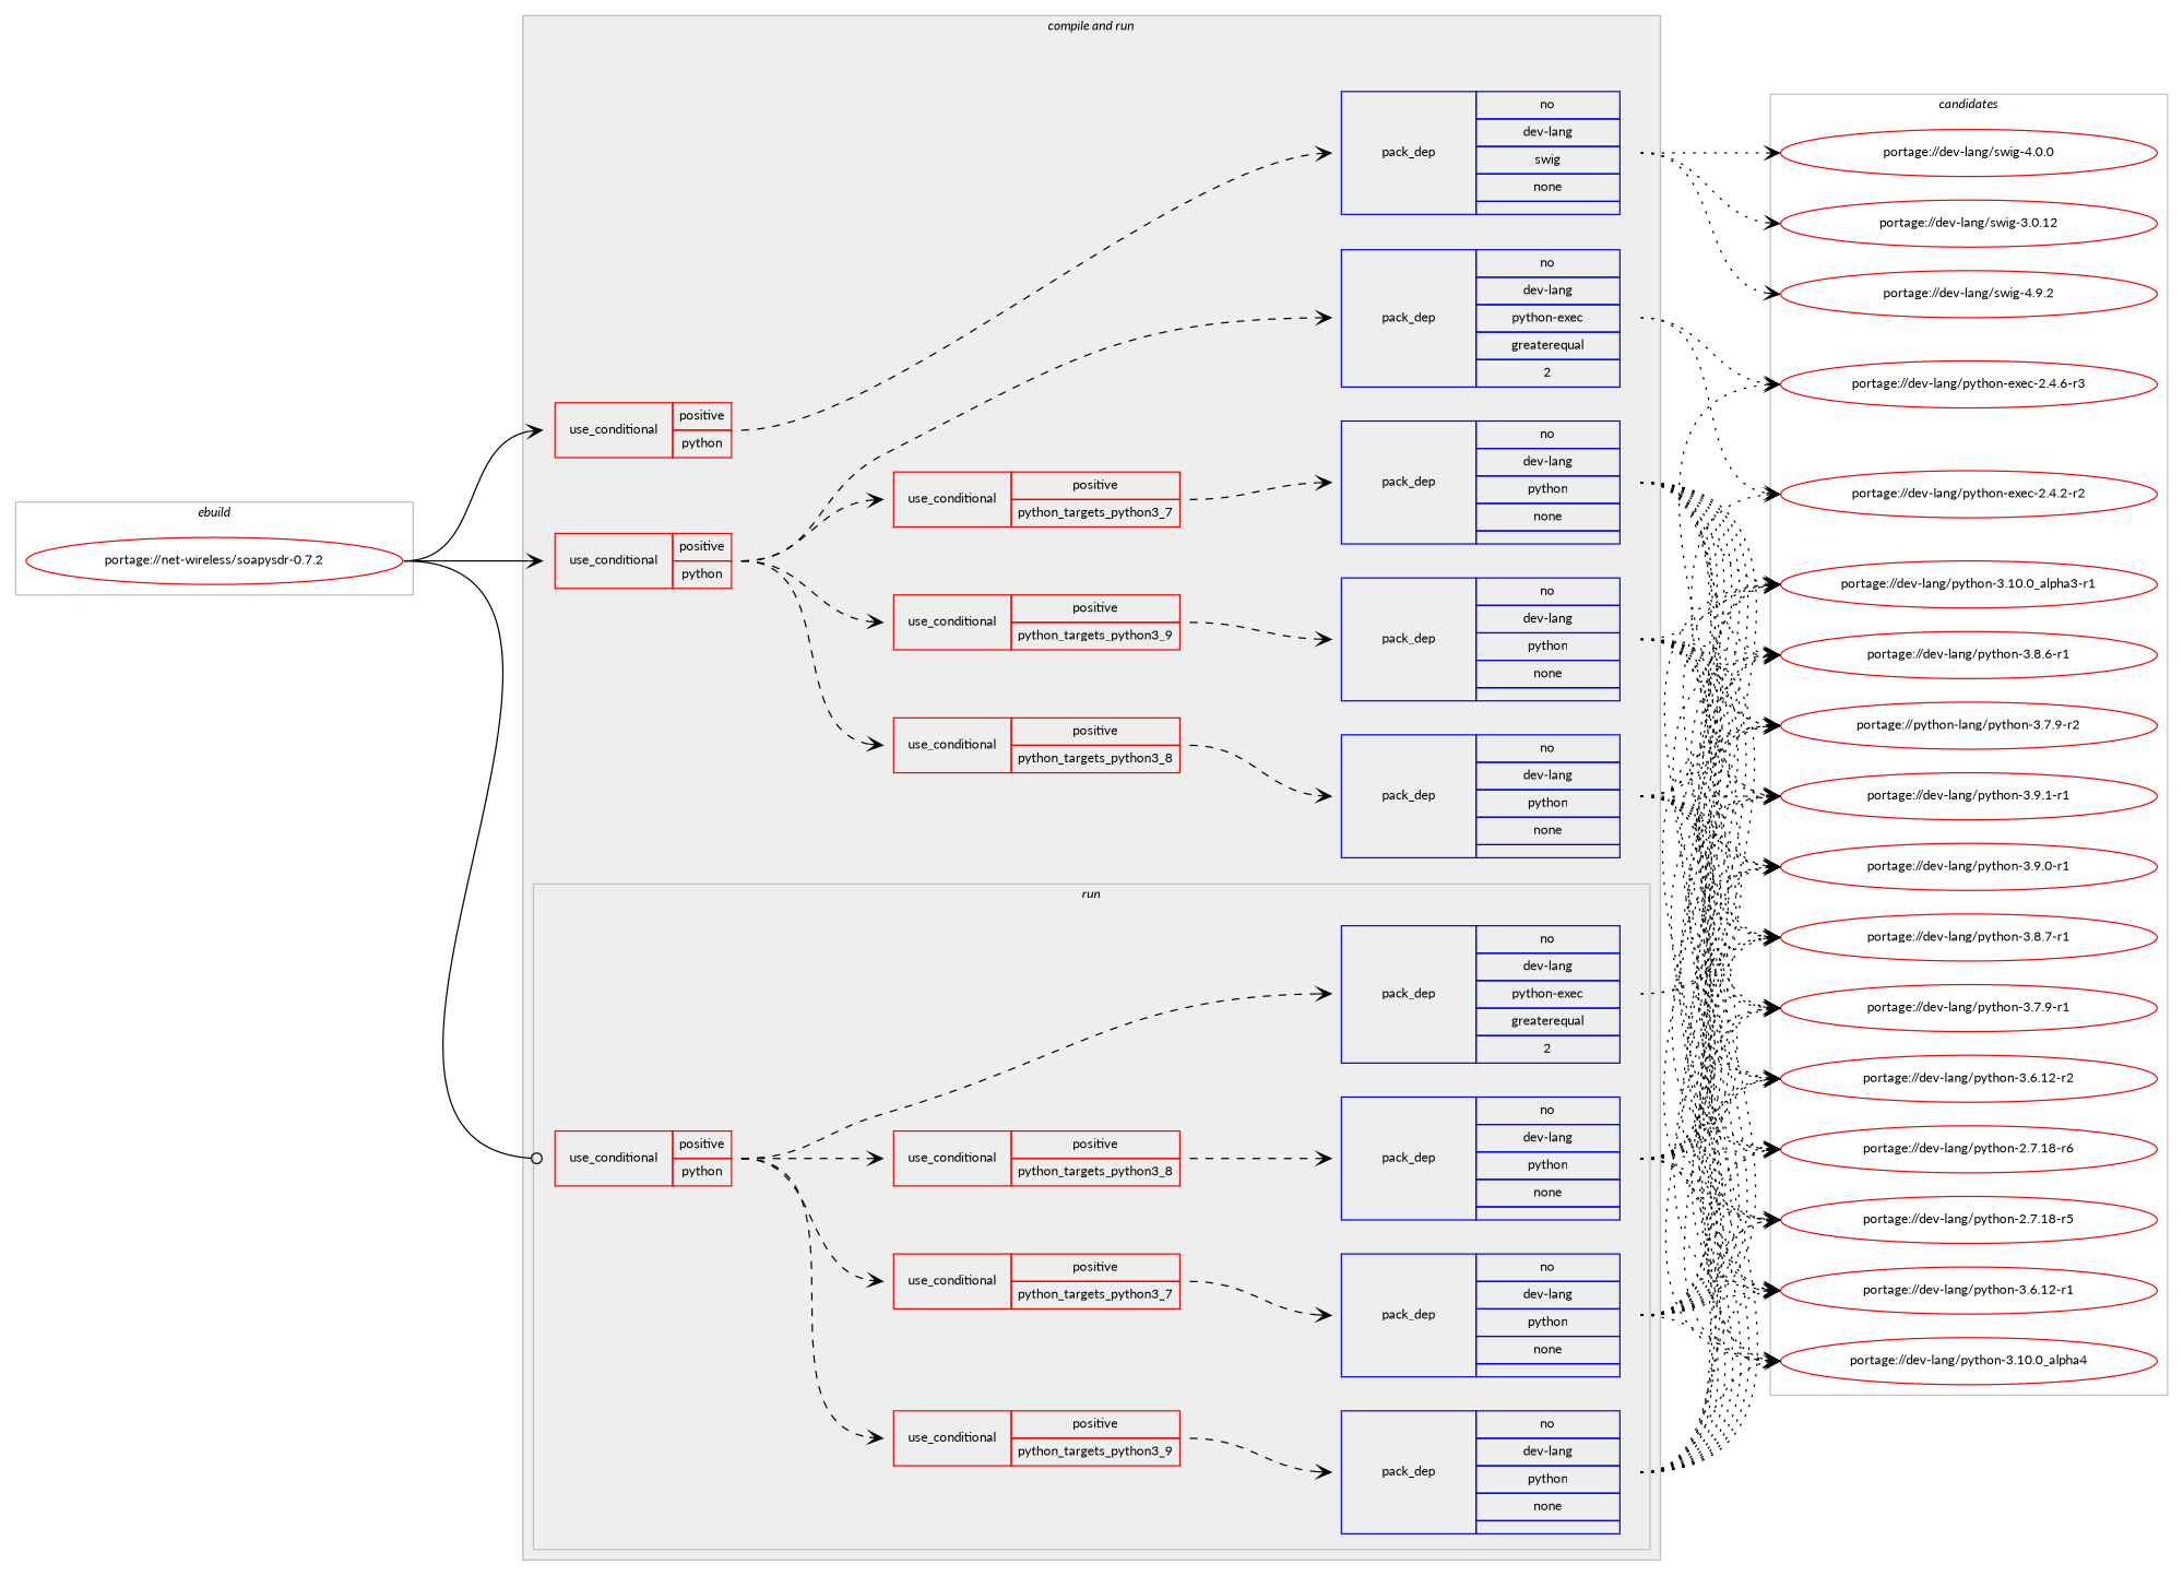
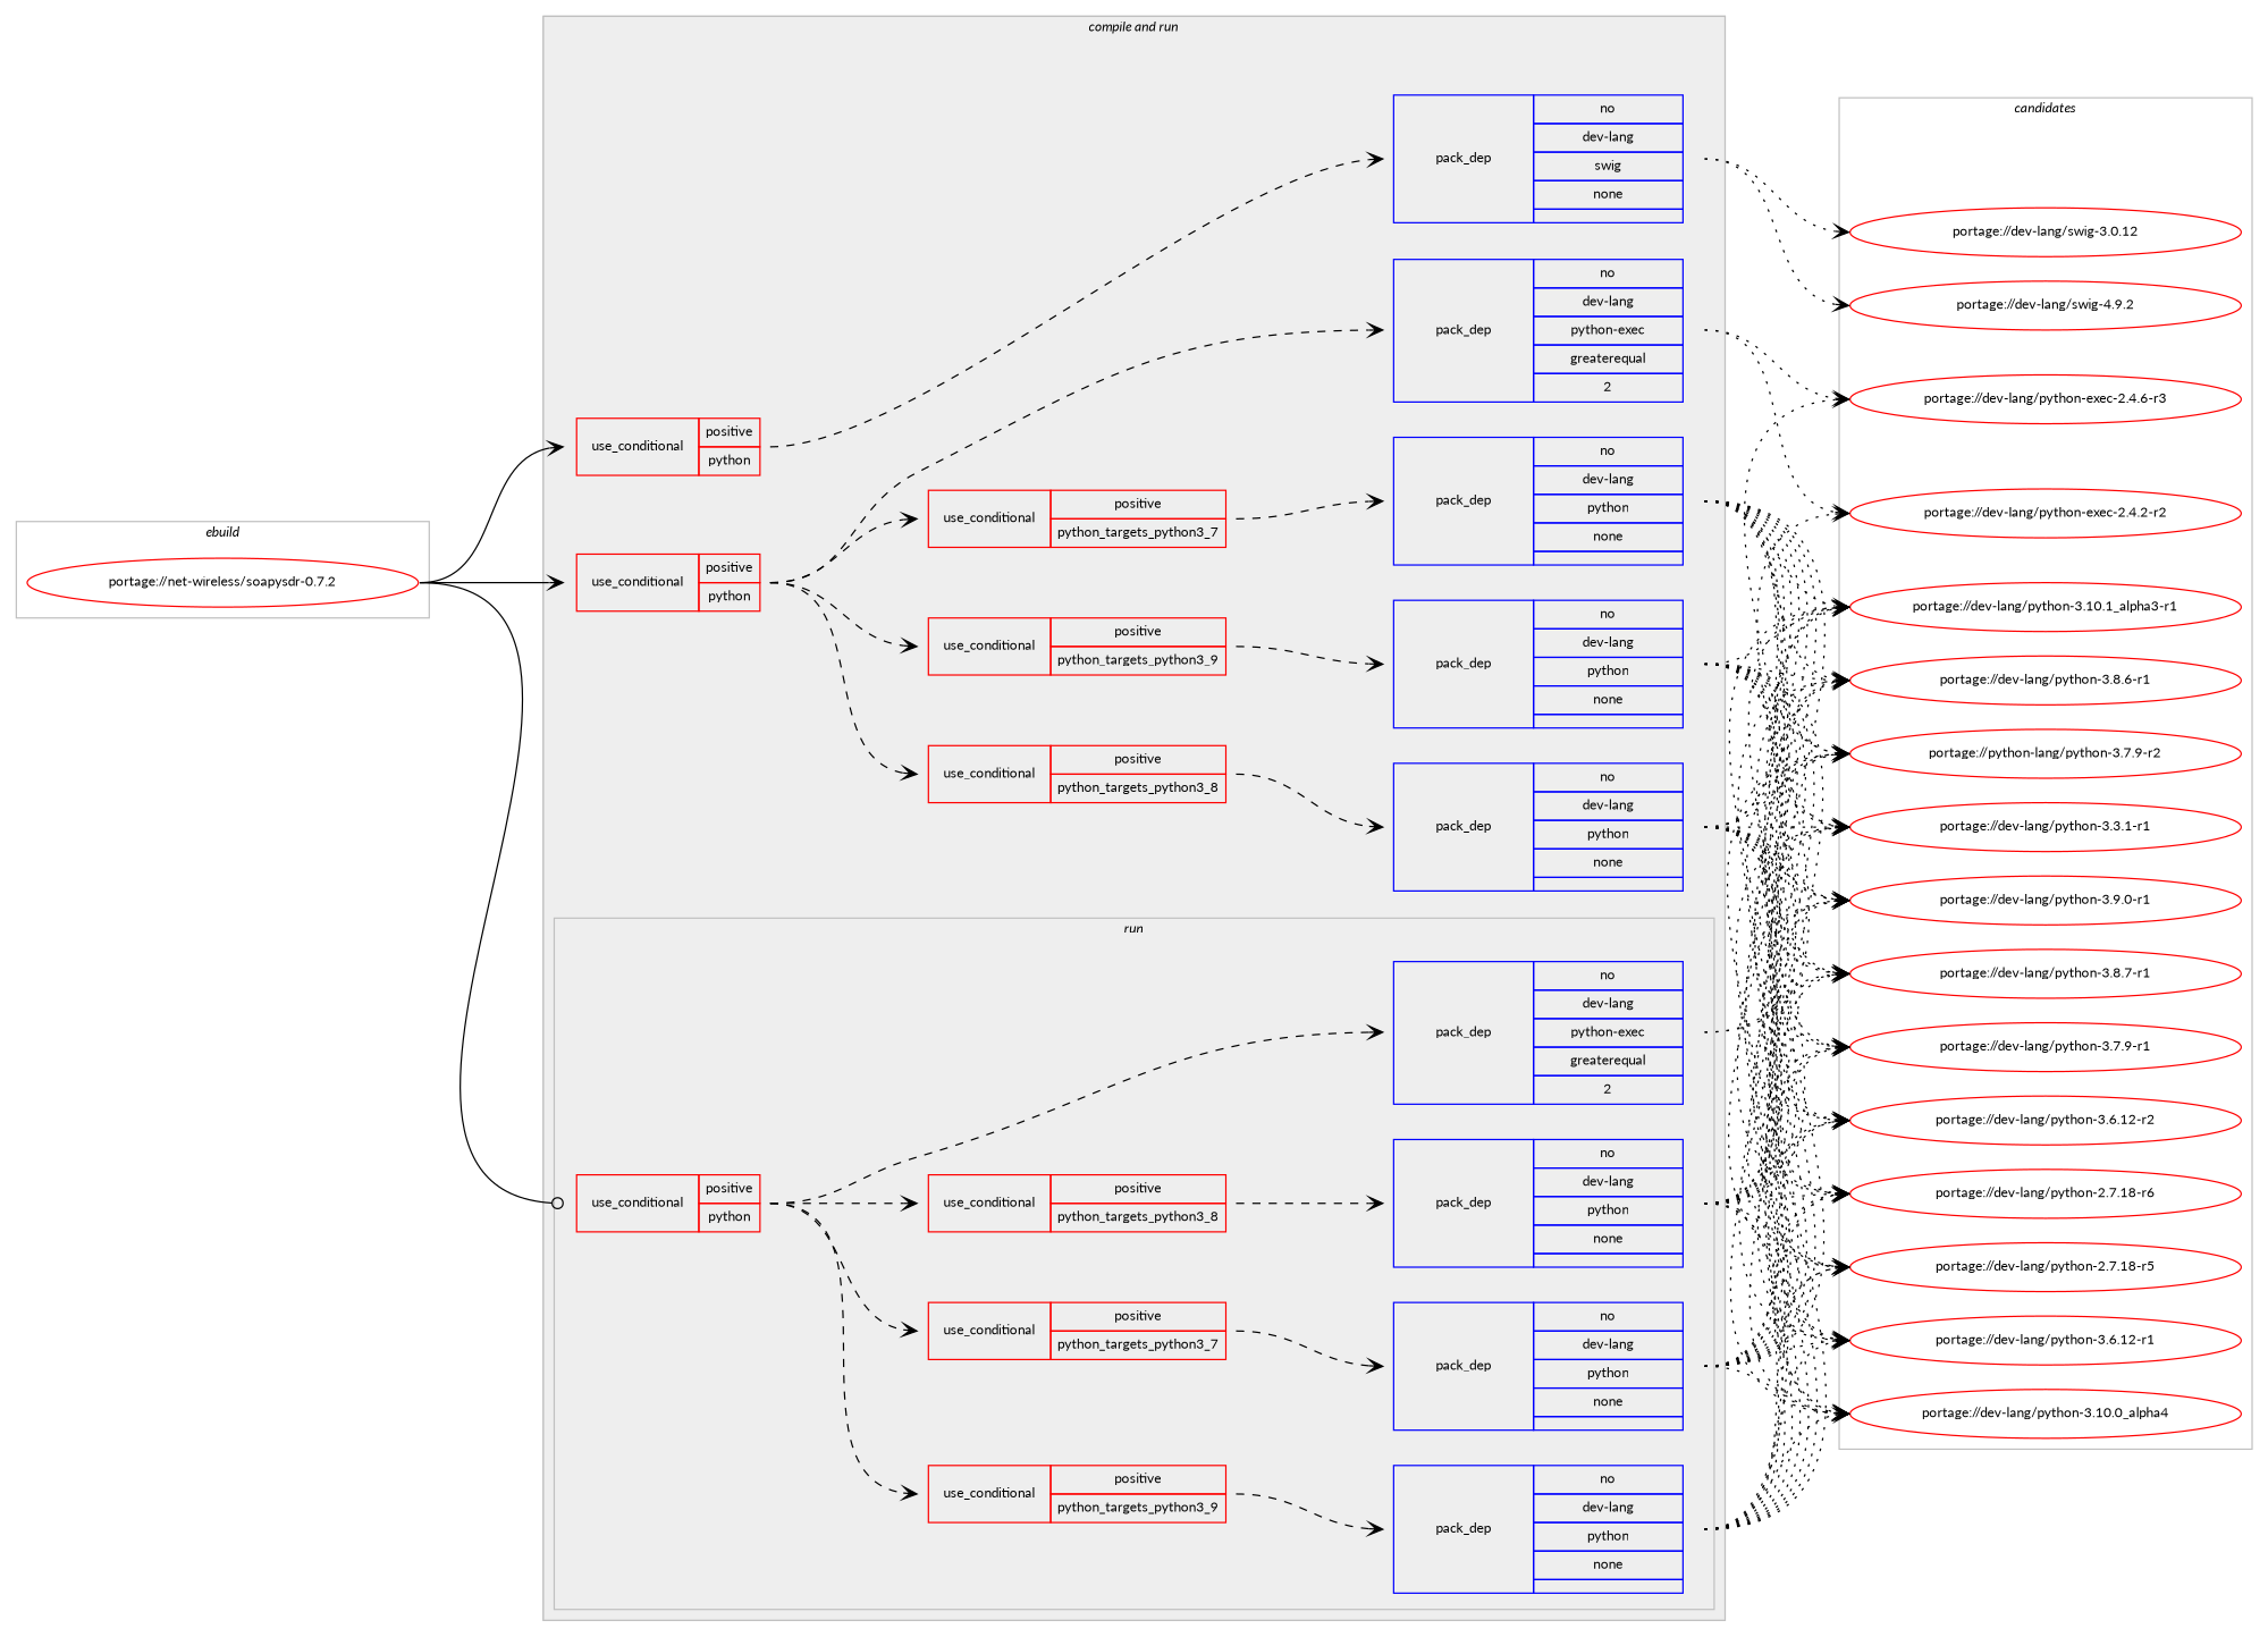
  digraph {
    compound=true
    concentrate=true
    fontname=Lato
    fontsize=10
    newrank=true
    rankdir=LR
    ranksep=1.5
    node [color=red fontname=Lato fontsize=10]
    edge [arrowhead=vee fontname=Lato headport=w style=dotted tailport=e weight=100]
    n1 [label="portage://net-wireless/soapysdr-0.7.2" width=4]
    n2 [color=blue label=<<TABLE BORDER="0" CELLBORDER="1" CELLSPACING="0" CELLPADDING="4" WIDTH="220"><TR><TD ROWSPAN="6" CELLPADDING="30">pack_dep</TD></TR><TR><TD WIDTH="110">no</TD></TR><TR><TD>dev-lang</TD></TR><TR><TD>python</TD></TR><TR><TD>none</TD></TR><TR><TD></TD></TR></TABLE>> shape=none]
    n3 [label=<<TABLE BORDER="0" CELLBORDER="1" CELLSPACING="0" CELLPADDING="4"><TR><TD ROWSPAN="3" CELLPADDING="10">use_conditional</TD></TR><TR><TD>positive</TD></TR><TR><TD>python_targets_python3_7</TD></TR></TABLE>> shape=none]
    n4 [color=blue label=<<TABLE BORDER="0" CELLBORDER="1" CELLSPACING="0" CELLPADDING="4" WIDTH="220"><TR><TD ROWSPAN="6" CELLPADDING="30">pack_dep</TD></TR><TR><TD WIDTH="110">no</TD></TR><TR><TD>dev-lang</TD></TR><TR><TD>python</TD></TR><TR><TD>none</TD></TR><TR><TD></TD></TR></TABLE>> shape=none]
    n5 [label=<<TABLE BORDER="0" CELLBORDER="1" CELLSPACING="0" CELLPADDING="4"><TR><TD ROWSPAN="3" CELLPADDING="10">use_conditional</TD></TR><TR><TD>positive</TD></TR><TR><TD>python_targets_python3_8</TD></TR></TABLE>> shape=none]
    n6 [color=blue label=<<TABLE BORDER="0" CELLBORDER="1" CELLSPACING="0" CELLPADDING="4" WIDTH="220"><TR><TD ROWSPAN="6" CELLPADDING="30">pack_dep</TD></TR><TR><TD WIDTH="110">no</TD></TR><TR><TD>dev-lang</TD></TR><TR><TD>python</TD></TR><TR><TD>none</TD></TR><TR><TD></TD></TR></TABLE>> shape=none]
    n7 [label=<<TABLE BORDER="0" CELLBORDER="1" CELLSPACING="0" CELLPADDING="4"><TR><TD ROWSPAN="3" CELLPADDING="10">use_conditional</TD></TR><TR><TD>positive</TD></TR><TR><TD>python_targets_python3_9</TD></TR></TABLE>> shape=none]
    n8 [color=blue label=<<TABLE BORDER="0" CELLBORDER="1" CELLSPACING="0" CELLPADDING="4" WIDTH="220"><TR><TD ROWSPAN="6" CELLPADDING="30">pack_dep</TD></TR><TR><TD WIDTH="110">no</TD></TR><TR><TD>dev-lang</TD></TR><TR><TD>python-exec</TD></TR><TR><TD>greaterequal</TD></TR><TR><TD>2</TD></TR></TABLE>> shape=none]
    n9 [label=<<TABLE BORDER="0" CELLBORDER="1" CELLSPACING="0" CELLPADDING="4"><TR><TD ROWSPAN="3" CELLPADDING="10">use_conditional</TD></TR><TR><TD>positive</TD></TR><TR><TD>python</TD></TR></TABLE>> shape=none]
    n10 [color=blue label=<<TABLE BORDER="0" CELLBORDER="1" CELLSPACING="0" CELLPADDING="4" WIDTH="220"><TR><TD ROWSPAN="6" CELLPADDING="30">pack_dep</TD></TR><TR><TD WIDTH="110">no</TD></TR><TR><TD>dev-lang</TD></TR><TR><TD>swig</TD></TR><TR><TD>none</TD></TR><TR><TD></TD></TR></TABLE>> shape=none]
    n11 [label=<<TABLE BORDER="0" CELLBORDER="1" CELLSPACING="0" CELLPADDING="4"><TR><TD ROWSPAN="3" CELLPADDING="10">use_conditional</TD></TR><TR><TD>positive</TD></TR><TR><TD>python</TD></TR></TABLE>> shape=none]
    n12 [color=blue label=<<TABLE BORDER="0" CELLBORDER="1" CELLSPACING="0" CELLPADDING="4" WIDTH="220"><TR><TD ROWSPAN="6" CELLPADDING="30">pack_dep</TD></TR><TR><TD WIDTH="110">no</TD></TR><TR><TD>dev-lang</TD></TR><TR><TD>python</TD></TR><TR><TD>none</TD></TR><TR><TD></TD></TR></TABLE>> shape=none]
    n13 [label=<<TABLE BORDER="0" CELLBORDER="1" CELLSPACING="0" CELLPADDING="4"><TR><TD ROWSPAN="3" CELLPADDING="10">use_conditional</TD></TR><TR><TD>positive</TD></TR><TR><TD>python_targets_python3_7</TD></TR></TABLE>> shape=none]
    n14 [color=blue label=<<TABLE BORDER="0" CELLBORDER="1" CELLSPACING="0" CELLPADDING="4" WIDTH="220"><TR><TD ROWSPAN="6" CELLPADDING="30">pack_dep</TD></TR><TR><TD WIDTH="110">no</TD></TR><TR><TD>dev-lang</TD></TR><TR><TD>python</TD></TR><TR><TD>none</TD></TR><TR><TD></TD></TR></TABLE>> shape=none]
    n15 [label=<<TABLE BORDER="0" CELLBORDER="1" CELLSPACING="0" CELLPADDING="4"><TR><TD ROWSPAN="3" CELLPADDING="10">use_conditional</TD></TR><TR><TD>positive</TD></TR><TR><TD>python_targets_python3_8</TD></TR></TABLE>> shape=none]
    n16 [color=blue label=<<TABLE BORDER="0" CELLBORDER="1" CELLSPACING="0" CELLPADDING="4" WIDTH="220"><TR><TD ROWSPAN="6" CELLPADDING="30">pack_dep</TD></TR><TR><TD WIDTH="110">no</TD></TR><TR><TD>dev-lang</TD></TR><TR><TD>python</TD></TR><TR><TD>none</TD></TR><TR><TD></TD></TR></TABLE>> shape=none]
    n17 [label=<<TABLE BORDER="0" CELLBORDER="1" CELLSPACING="0" CELLPADDING="4"><TR><TD ROWSPAN="3" CELLPADDING="10">use_conditional</TD></TR><TR><TD>positive</TD></TR><TR><TD>python_targets_python3_9</TD></TR></TABLE>> shape=none]
    n18 [color=blue label=<<TABLE BORDER="0" CELLBORDER="1" CELLSPACING="0" CELLPADDING="4" WIDTH="220"><TR><TD ROWSPAN="6" CELLPADDING="30">pack_dep</TD></TR><TR><TD WIDTH="110">no</TD></TR><TR><TD>dev-lang</TD></TR><TR><TD>python-exec</TD></TR><TR><TD>greaterequal</TD></TR><TR><TD>2</TD></TR></TABLE>> shape=none]
    n19 [label=<<TABLE BORDER="0" CELLBORDER="1" CELLSPACING="0" CELLPADDING="4"><TR><TD ROWSPAN="3" CELLPADDING="10">use_conditional</TD></TR><TR><TD>positive</TD></TR><TR><TD>python</TD></TR></TABLE>> shape=none]
-   n20 [label="portage://dev-lang/python-3.9.1-r1" width=4]
+   n20 [label="portage://dev-lang/python-3.3.1-r1" width=4]
    n21 [label="portage://dev-lang/python-3.9.0-r1" width=4]
    n22 [label="portage://dev-lang/python-3.8.7-r1" width=4]
    n23 [label="portage://dev-lang/python-3.8.6-r1" width=4]
    n24 [label="portage://python-lang/python-3.7.9-r2" width=4]
    n25 [label="portage://dev-lang/python-3.7.9-r1" width=4]
    n26 [label="portage://dev-lang/python-3.6.12-r2" width=4]
    n27 [label="portage://dev-lang/python-3.6.12-r1" width=4]
    n28 [label="portage://dev-lang/python-3.10.0_alpha4" width=4]
-   n29 [label="portage://dev-lang/python-3.10.0_alpha3-r1" width=4]
+   n29 [label="portage://dev-lang/python-3.10.1_alpha3-r1" width=4]
    n30 [label="portage://dev-lang/python-2.7.18-r6" width=4]
    n31 [label="portage://dev-lang/python-2.7.18-r5" width=4]
    n32 [label="portage://dev-lang/python-exec-2.4.6-r3" width=4]
    n33 [label="portage://dev-lang/python-exec-2.4.2-r2" width=4]
    n34 [label="portage://dev-lang/swig-4.9.2" width=4]
-   n35 [label="portage://dev-lang/swig-4.0.0" width=4]
    n36 [label="portage://dev-lang/swig-3.0.12" width=4]
    subgraph cluster_1 {
      color=gray
      label=<<i>ebuild</i>>
      rank=same
      n1
    }
    subgraph cluster_2 {
      color=gray
      label=<<i>dependencies</i>>
      subgraph cluster_3 {
        color=gray
        fillcolor="#eeeeee"
        label=<<i>compile</i>>
        style=filled
        subgraph sub_4 {
          color=gray
          fillcolor="#eeeeee"
          label=<<i>compile</i>>
          style=filled
          n9
          subgraph sub_5 {
            color=gray
            fillcolor="#eeeeee"
            label=<<i>compile</i>>
            style=filled
            n3
            subgraph sub_6 {
              color=gray
              fillcolor="#eeeeee"
              label=<<i>compile</i>>
              style=filled
              n2
            }
          }
          subgraph sub_7 {
            color=gray
            fillcolor="#eeeeee"
            label=<<i>compile</i>>
            style=filled
            n5
            subgraph sub_8 {
              color=gray
              fillcolor="#eeeeee"
              label=<<i>compile</i>>
              style=filled
              n4
            }
          }
          subgraph sub_9 {
            color=gray
            fillcolor="#eeeeee"
            label=<<i>compile</i>>
            style=filled
            n7
            subgraph sub_10 {
              color=gray
              fillcolor="#eeeeee"
              label=<<i>compile</i>>
              style=filled
              n6
            }
          }
          subgraph sub_11 {
            color=gray
            fillcolor="#eeeeee"
            label=<<i>compile</i>>
            style=filled
            n8
          }
        }
        subgraph sub_12 {
          color=gray
          fillcolor="#eeeeee"
          label=<<i>compile</i>>
          style=filled
          n11
          subgraph sub_13 {
            color=gray
            fillcolor="#eeeeee"
            label=<<i>compile</i>>
            style=filled
            n10
          }
        }
      }
      subgraph cluster_14 {
        color=gray
        fillcolor="#eeeeee"
        label=<<i>compile and run</i>>
        style=filled
      }
      subgraph cluster_15 {
        color=gray
        fillcolor="#eeeeee"
        label=<<i>run</i>>
        style=filled
        subgraph sub_16 {
          color=gray
          fillcolor="#eeeeee"
          label=<<i>run</i>>
          style=filled
          n19
          subgraph sub_17 {
            color=gray
            fillcolor="#eeeeee"
            label=<<i>run</i>>
            style=filled
            n13
            subgraph sub_18 {
              color=gray
              fillcolor="#eeeeee"
              label=<<i>run</i>>
              style=filled
              n12
            }
          }
          subgraph sub_19 {
            color=gray
            fillcolor="#eeeeee"
            label=<<i>run</i>>
            style=filled
            n15
            subgraph sub_20 {
              color=gray
              fillcolor="#eeeeee"
              label=<<i>run</i>>
              style=filled
              n14
            }
          }
          subgraph sub_21 {
            color=gray
            fillcolor="#eeeeee"
            label=<<i>run</i>>
            style=filled
            n17
            subgraph sub_22 {
              color=gray
              fillcolor="#eeeeee"
              label=<<i>run</i>>
              style=filled
              n16
            }
          }
          subgraph sub_23 {
            color=gray
            fillcolor="#eeeeee"
            label=<<i>run</i>>
            style=filled
            n18
          }
        }
      }
    }
    subgraph cluster_24 {
      color=gray
      label=<<i>candidates</i>>
      rank=same
      subgraph sub_25 {
        color=black
        label=<<i>candidates</i>>
        nodesep=1
        rank=same
        n20
        n21
        n22
        n23
        n24
        n25
        n26
        n27
        n28
        n29
        n30
        n31
      }
      subgraph sub_26 {
        color=black
        label=<<i>candidates</i>>
        nodesep=1
        rank=same
        n20
        n21
        n22
        n23
        n24
        n25
        n26
        n27
        n28
        n29
        n30
        n31
      }
      subgraph sub_27 {
        color=black
        label=<<i>candidates</i>>
        nodesep=1
        rank=same
        n20
        n21
        n22
        n23
        n24
        n25
        n26
        n27
        n28
        n29
        n30
        n31
      }
      subgraph sub_28 {
        color=black
        label=<<i>candidates</i>>
        nodesep=1
        rank=same
        n32
        n33
      }
      subgraph sub_29 {
        color=black
        label=<<i>candidates</i>>
        nodesep=1
        rank=same
        n34
-       n35
        n36
      }
      subgraph sub_30 {
        color=black
        label=<<i>candidates</i>>
        nodesep=1
        rank=same
        n20
        n21
        n22
        n23
        n24
        n25
        n26
        n27
        n28
        n29
        n30
        n31
      }
      subgraph sub_31 {
        color=black
        label=<<i>candidates</i>>
        nodesep=1
        rank=same
        n20
        n21
        n22
        n23
        n24
        n25
        n26
        n27
        n28
        n29
        n30
        n31
      }
      subgraph sub_32 {
        color=black
        label=<<i>candidates</i>>
        nodesep=1
        rank=same
        n20
        n21
        n22
        n23
        n24
        n25
        n26
        n27
        n28
        n29
        n30
        n31
      }
      subgraph sub_33 {
        color=black
        label=<<i>candidates</i>>
        nodesep=1
        rank=same
        n32
        n33
      }
    }
    n1 -> n9 [style=solid weight=20]
    n1 -> n11 [style=solid weight=20]
    n1 -> n19 [arrowhead=odot style=solid weight=20]
    n2 -> n20
    n2 -> n21
    n2 -> n22
    n2 -> n23
    n2 -> n24
    n2 -> n25
    n2 -> n26
    n2 -> n27
    n2 -> n28
    n2 -> n29
    n2 -> n30
    n2 -> n31
    n3 -> n2 [style=dashed weight=20]
    n4 -> n20
    n4 -> n21
    n4 -> n22
    n4 -> n23
    n4 -> n24
    n4 -> n25
    n4 -> n26
    n4 -> n27
    n4 -> n28
    n4 -> n29
    n4 -> n30
    n4 -> n31
    n5 -> n4 [style=dashed weight=20]
    n6 -> n20
    n6 -> n21
    n6 -> n22
    n6 -> n23
    n6 -> n24
    n6 -> n25
    n6 -> n26
    n6 -> n27
    n6 -> n28
    n6 -> n29
    n6 -> n30
    n6 -> n31
    n7 -> n6 [style=dashed weight=20]
    n8 -> n32
    n8 -> n33
    n9 -> n3 [style=dashed weight=20]
    n9 -> n5 [style=dashed weight=20]
    n9 -> n7 [style=dashed weight=20]
    n9 -> n8 [style=dashed weight=20]
    n10 -> n34
-   n10 -> n35
    n10 -> n36
    n11 -> n10 [style=dashed weight=20]
    n12 -> n20
    n12 -> n21
    n12 -> n22
    n12 -> n23
    n12 -> n24
    n12 -> n25
    n12 -> n26
    n12 -> n27
    n12 -> n28
    n12 -> n29
    n12 -> n30
    n12 -> n31
    n13 -> n12 [style=dashed weight=20]
    n14 -> n20
    n14 -> n21
    n14 -> n22
    n14 -> n23
    n14 -> n24
    n14 -> n25
    n14 -> n26
    n14 -> n27
    n14 -> n28
    n14 -> n29
    n14 -> n30
    n14 -> n31
    n15 -> n14 [style=dashed weight=20]
    n16 -> n20
    n16 -> n21
    n16 -> n22
    n16 -> n23
    n16 -> n24
    n16 -> n25
    n16 -> n26
    n16 -> n27
    n16 -> n28
    n16 -> n29
    n16 -> n30
    n16 -> n31
    n17 -> n16 [style=dashed weight=20]
    n18 -> n32
    n18 -> n33
    n19 -> n13 [style=dashed weight=20]
    n19 -> n15 [style=dashed weight=20]
    n19 -> n17 [style=dashed weight=20]
    n19 -> n18 [style=dashed weight=20]
  }
